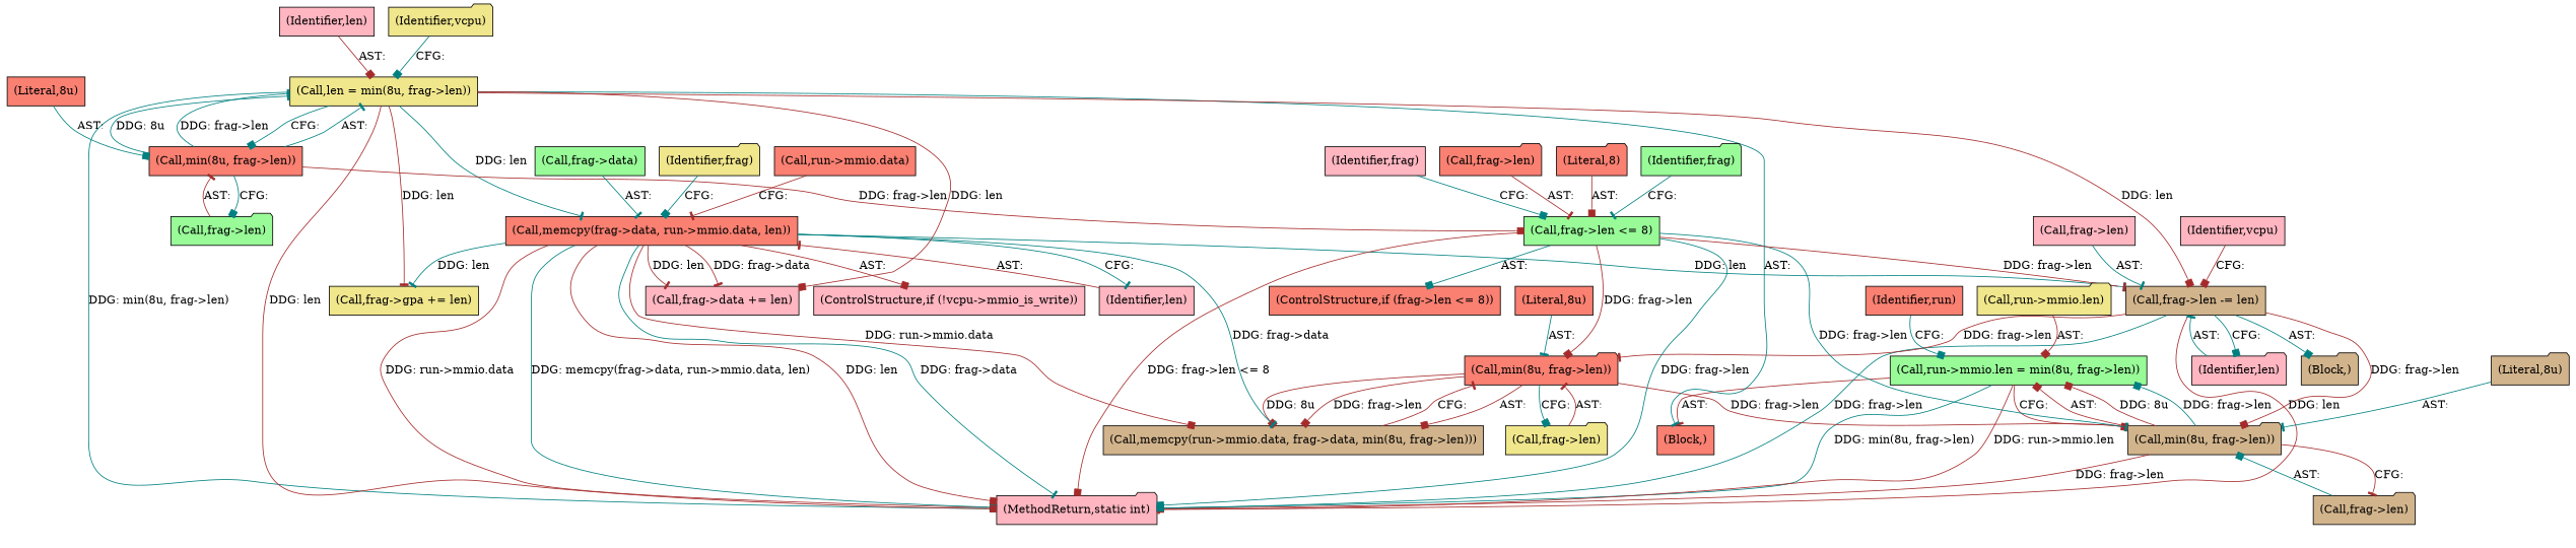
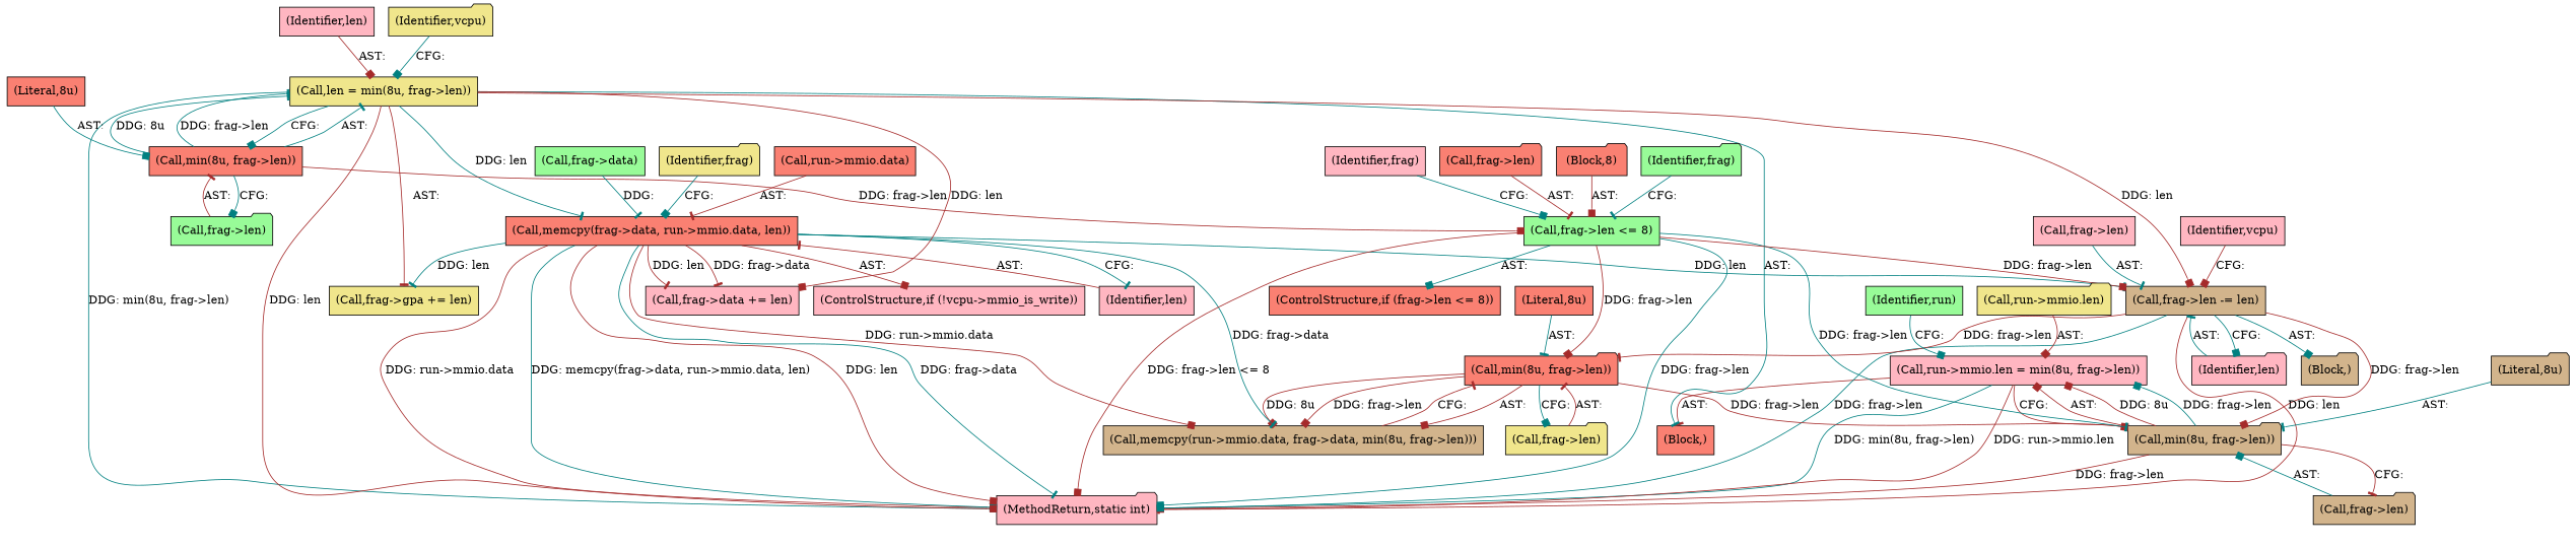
  digraph {
    node [fillcolor=salmon shape=box style=filled]
    edge [arrowhead=box color=brown]
-   n1 [fillcolor=palegreen label="(Call,run->mmio.len = min(8u, frag->len))"]
+   n1 [fillcolor=lightpink label="(Call,run->mmio.len = min(8u, frag->len))"]
    n2 [fillcolor=tan label="(Call,min(8u, frag->len))" shape=folder]
    n3 [fillcolor=lightpink label="(MethodReturn,static int)" shape=folder]
    n4 [label="(Block,)"]
    n5 [fillcolor=tan label="(Call,frag->len)" shape=folder]
    n6 [fillcolor=tan label="(Call,frag->len -= len)"]
    n7 [label="(Call,min(8u, frag->len))" shape=folder]
    n8 [fillcolor=lightpink label="(Identifier,len)" shape=folder]
    n9 [fillcolor=tan label="(Block,)" shape=folder]
    n10 [fillcolor=tan label="(Call,memcpy(run->mmio.data, frag->data, min(8u, frag->len)))"]
    n11 [fillcolor=khaki label="(Call,frag->len)" shape=folder]
    n12 [label="(Call,memcpy(frag->data, run->mmio.data, len))"]
    n13 [fillcolor=khaki label="(Call,frag->gpa += len)"]
    n14 [fillcolor=lightpink label="(Call,frag->data += len)"]
    n15 [fillcolor=lightpink label="(ControlStructure,if (!vcpu->mmio_is_write))"]
    n16 [fillcolor=lightpink label="(Identifier,len)"]
    n17 [fillcolor=khaki label="(Call,len = min(8u, frag->len))"]
    n18 [label="(Call,min(8u, frag->len))"]
    n19 [fillcolor=palegreen label="(Call,frag->len <= 8)"]
    n20 [fillcolor=palegreen label="(Call,frag->len)" shape=folder]
    n21 [label="(ControlStructure,if (frag->len <= 8))"]
-   n22 [label="(Literal,8)" shape=folder]
+   n22 [label="(Block,8)" shape=folder]
    n23 [fillcolor=khaki label="(Call,run->mmio.len)" shape=folder]
    n24 [fillcolor=palegreen label="(Identifier,frag)" shape=folder]
    n25 [fillcolor=lightpink label="(Identifier,frag)"]
    n26 [fillcolor=palegreen label="(Call,frag->data)"]
-   n27 [label="(Identifier,run)"]
+   n27 [fillcolor=palegreen label="(Identifier,run)"]
    n28 [fillcolor=khaki label="(Identifier,frag)" shape=folder]
    n29 [fillcolor=lightpink label="(Identifier,vcpu)"]
    n30 [label="(Literal,8u)"]
    n31 [fillcolor=lightpink label="(Call,frag->len)"]
    n32 [label="(Literal,8u)"]
    n33 [label="(Call,frag->len)" shape=folder]
    n34 [fillcolor=lightpink label="(Identifier,len)"]
    n35 [label="(Call,run->mmio.data)"]
    n36 [fillcolor=khaki label="(Identifier,vcpu)" shape=folder]
    n37 [fillcolor=tan label="(Literal,8u)" shape=folder]
    n1 -> n2 [label="CFG: "]
    n1 -> n3 [color=teal label="DDG: min(8u, frag->len)"]
    n1 -> n3 [arrowhead=tee label="DDG: run->mmio.len"]
    n1 -> n4 [arrowhead=tee label="AST: "]
    n2 -> n1 [label="AST: "]
    n2 -> n1 [label="DDG: 8u"]
    n2 -> n1 [color=teal label="DDG: frag->len"]
    n2 -> n3 [label="DDG: frag->len"]
    n2 -> n5 [arrowhead=tee label="CFG: "]
    n5 -> n2 [color=teal label="AST: "]
    n6 -> n2 [label="DDG: frag->len"]
    n6 -> n3 [label="DDG: len"]
    n6 -> n3 [color=teal label="DDG: frag->len"]
    n6 -> n7 [arrowhead=tee label="DDG: frag->len"]
    n6 -> n8 [color=teal label="CFG: "]
    n6 -> n9 [color=teal label="AST: "]
    n7 -> n2 [label="DDG: frag->len"]
    n7 -> n10 [label="AST: "]
    n7 -> n10 [label="DDG: 8u"]
    n7 -> n10 [label="DDG: frag->len"]
    n7 -> n11 [color=teal label="CFG: "]
    n8 -> n6 [arrowhead=tee color=teal label="AST: "]
    n10 -> n7 [arrowhead=tee label="CFG: "]
    n11 -> n7 [arrowhead=tee label="AST: "]
    n12 -> n3 [label="DDG: run->mmio.data"]
    n12 -> n3 [color=teal label="DDG: memcpy(frag->data, run->mmio.data, len)"]
    n12 -> n3 [label="DDG: len"]
    n12 -> n3 [arrowhead=tee color=teal label="DDG: frag->data"]
    n12 -> n6 [arrowhead=tee color=teal label="DDG: len"]
    n12 -> n10 [label="DDG: run->mmio.data"]
    n12 -> n10 [arrowhead=tee color=teal label="DDG: frag->data"]
    n12 -> n13 [arrowhead=tee color=teal label="DDG: len"]
    n12 -> n14 [arrowhead=tee label="DDG: len"]
    n12 -> n14 [arrowhead=tee label="DDG: frag->data"]
    n12 -> n15 [label="AST: "]
    n12 -> n16 [arrowhead=tee color=teal label="CFG: "]
    n16 -> n12 [arrowhead=tee label="AST: "]
    n17 -> n3 [color=teal label="DDG: min(8u, frag->len)"]
    n17 -> n3 [label="DDG: len"]
    n17 -> n4 [arrowhead=tee color=teal label="AST: "]
    n17 -> n6 [label="DDG: len"]
    n17 -> n12 [arrowhead=tee color=teal label="DDG: len"]
-   n17 -> n13 [arrowhead=tee label="DDG: len"]
+   n17 -> n13 [arrowhead=tee label="AST: "]
    n17 -> n14 [label="DDG: len"]
    n17 -> n18 [color=teal label="CFG: "]
    n18 -> n17 [arrowhead=tee color=teal label="AST: "]
    n18 -> n17 [arrowhead=tee color=teal label="DDG: 8u"]
    n18 -> n17 [arrowhead=tee color=teal label="DDG: frag->len"]
    n18 -> n19 [label="DDG: frag->len"]
    n18 -> n20 [color=teal label="CFG: "]
    n19 -> n2 [arrowhead=tee color=teal label="DDG: frag->len"]
    n19 -> n3 [label="DDG: frag->len <= 8"]
    n19 -> n3 [color=teal label="DDG: frag->len"]
-   n19 -> n6 [arrowhead=tee label="DDG: frag->len"]
+   n19 -> n6 [label="DDG: frag->len"]
    n19 -> n7 [label="DDG: frag->len"]
    n19 -> n21 [color=teal label="AST: "]
    n20 -> n18 [arrowhead=tee label="AST: "]
    n22 -> n19 [label="AST: "]
    n23 -> n1 [label="AST: "]
    n24 -> n19 [arrowhead=tee color=teal label="CFG: "]
    n25 -> n19 [color=teal label="CFG: "]
-   n26 -> n12 [arrowhead=tee color=teal label="AST: "]
+   n26 -> n12 [arrowhead=tee color=teal label="DDG: "]
    n27 -> n1 [color=teal label="CFG: "]
    n28 -> n12 [color=teal label="CFG: "]
    n29 -> n6 [label="CFG: "]
    n30 -> n18 [color=teal label="AST: "]
    n31 -> n6 [arrowhead=tee color=teal label="AST: "]
    n32 -> n7 [arrowhead=tee color=teal label="AST: "]
    n33 -> n19 [arrowhead=tee label="AST: "]
    n34 -> n17 [label="AST: "]
-   n35 -> n12 [arrowhead=tee label="CFG: "]
+   n35 -> n12 [arrowhead=tee label="AST: "]
    n36 -> n17 [color=teal label="CFG: "]
    n37 -> n2 [arrowhead=tee color=teal label="AST: "]
  }
